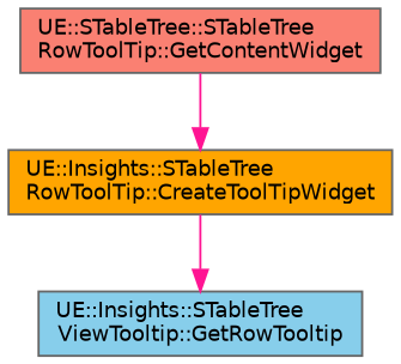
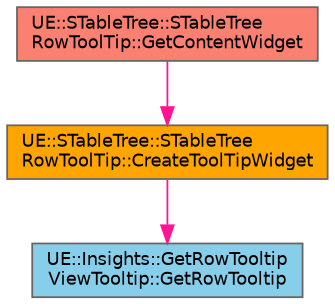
  digraph {
    rankdir=TB
    node [color=gray40 fontname=Helvetica fontsize=10 shape=box style=filled]
    edge [color=deeppink fontname=Helvetica fontsize=10 labelfontname=Helvetica labelfontsize=10 style=solid]
    n1 [fillcolor=salmon fontcolor=black height=0.2 label="UE::STableTree::STableTree\lRowToolTip::GetContentWidget" width=0.4]
-   n2 [fillcolor=orange height=0.2 label="UE::Insights::STableTree\lRowToolTip::CreateToolTipWidget" width=0.4]
-   n3 [fillcolor=skyblue height=0.2 label="UE::Insights::STableTree\lViewTooltip::GetRowTooltip" width=0.4]
+   n2 [fillcolor=orange height=0.2 label="UE::STableTree::STableTree\lRowToolTip::CreateToolTipWidget" width=0.4]
+   n3 [fillcolor=skyblue height=0.2 label="UE::Insights::GetRowTooltip\lViewTooltip::GetRowTooltip" width=0.4]
    n1 -> n2
    n2 -> n3
  }
